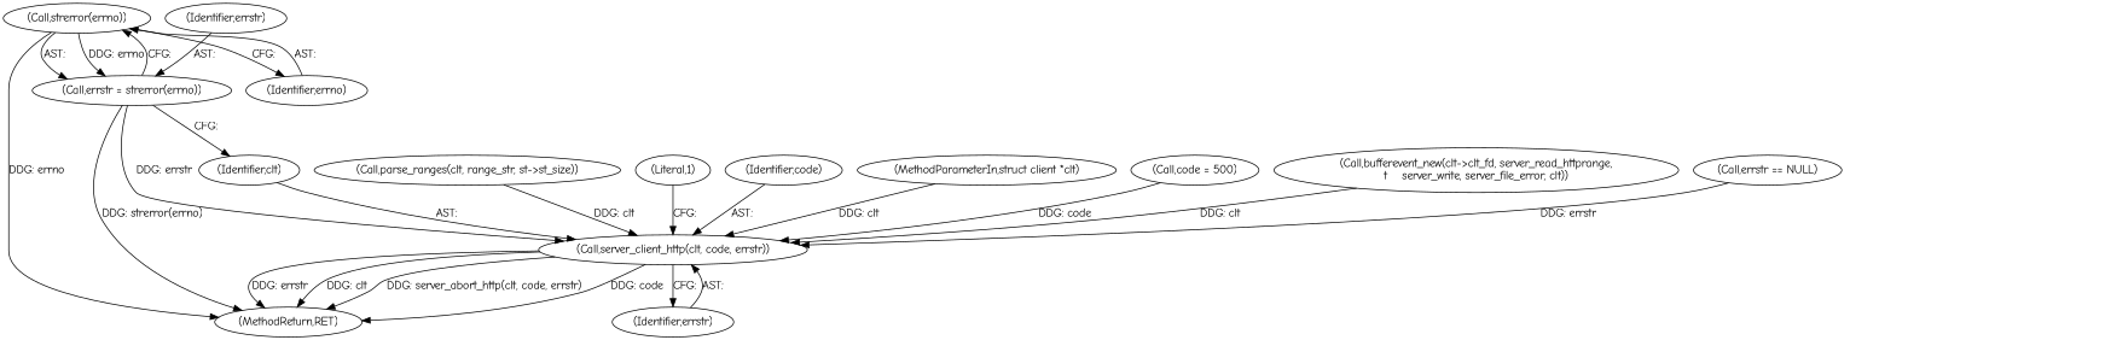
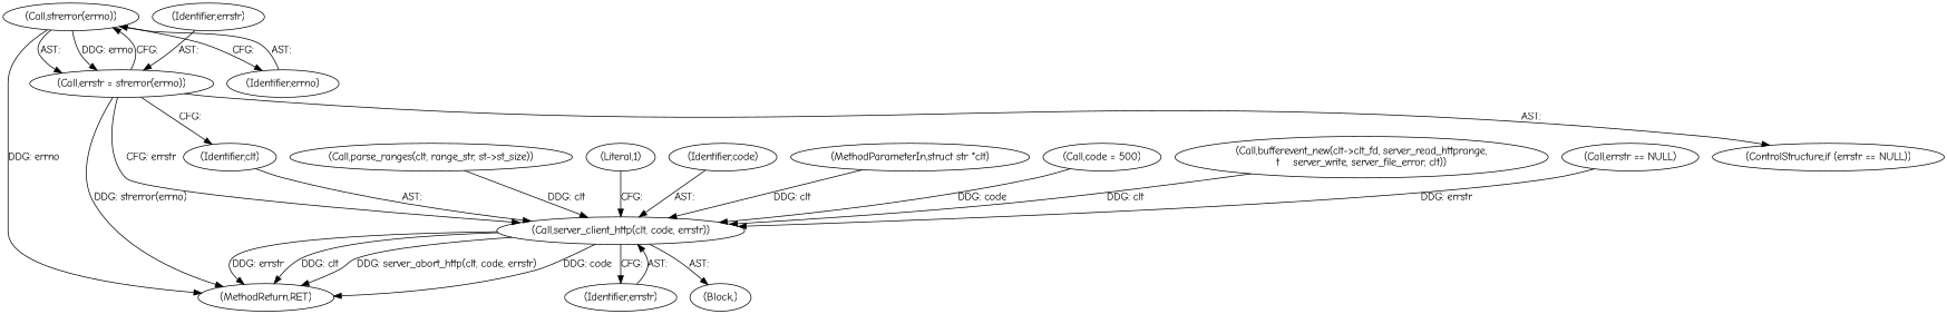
  digraph {
    fontname="Comic Neue"
    node [fontname="Comic Neue"]
    edge [fontname="Comic Neue"]
    n1 [label="(Call,strerror(errno))"]
    n2 [label="(Call,errstr = strerror(errno))"]
    n3 [label="(MethodReturn,RET)"]
    n4 [label="(Identifier,errno)"]
    n5 [label="(Call,server_client_http(clt, code, errstr))"]
+   n6 [label="(ControlStructure,if (errstr == NULL))"]
    n7 [label="(Identifier,clt)"]
    n8 [label="(Identifier,errstr)"]
+   n9 [label="(Block,)"]
    n10 [label="(Call,parse_ranges(clt, range_str, st->st_size))"]
    n11 [label="(Literal,1)"]
    n12 [label="(Identifier,errstr)"]
    n13 [label="(Identifier,code)"]
-   n14 [label="(MethodParameterIn,struct client *clt)"]
+   n14 [label="(MethodParameterIn,struct str *clt)"]
    n15 [label="(Call,code = 500)"]
    n16 [label="(Call,bufferevent_new(clt->clt_fd, server_read_httprange,\n\t    server_write, server_file_error, clt))"]
    n17 [label="(Call,errstr == NULL)"]
    n1 -> n2 [label="AST: "]
    n1 -> n2 [label="DDG: errno"]
    n1 -> n3 [label="DDG: errno"]
    n1 -> n4 [label="CFG: "]
    n2 -> n1 [label="CFG: "]
    n2 -> n3 [label="DDG: strerror(errno)"]
-   n2 -> n5 [label="DDG: errstr"]
+   n2 -> n5 [label="CFG: errstr"]
+   n2 -> n6 [label="AST: "]
    n2 -> n7 [label="CFG: "]
    n4 -> n1 [label="AST: "]
    n5 -> n3 [label="DDG: errstr"]
    n5 -> n3 [label="DDG: clt"]
    n5 -> n3 [label="DDG: server_abort_http(clt, code, errstr)"]
    n5 -> n3 [label="DDG: code"]
    n5 -> n8 [label="CFG: "]
+   n5 -> n9 [label="AST: "]
    n7 -> n5 [label="AST: "]
    n8 -> n5 [label="AST: "]
    n10 -> n5 [label="DDG: clt"]
    n11 -> n5 [label="CFG: "]
    n12 -> n2 [label="AST: "]
    n13 -> n5 [label="AST: "]
    n14 -> n5 [label="DDG: clt"]
    n15 -> n5 [label="DDG: code"]
    n16 -> n5 [label="DDG: clt"]
    n17 -> n5 [label="DDG: errstr"]
  }
